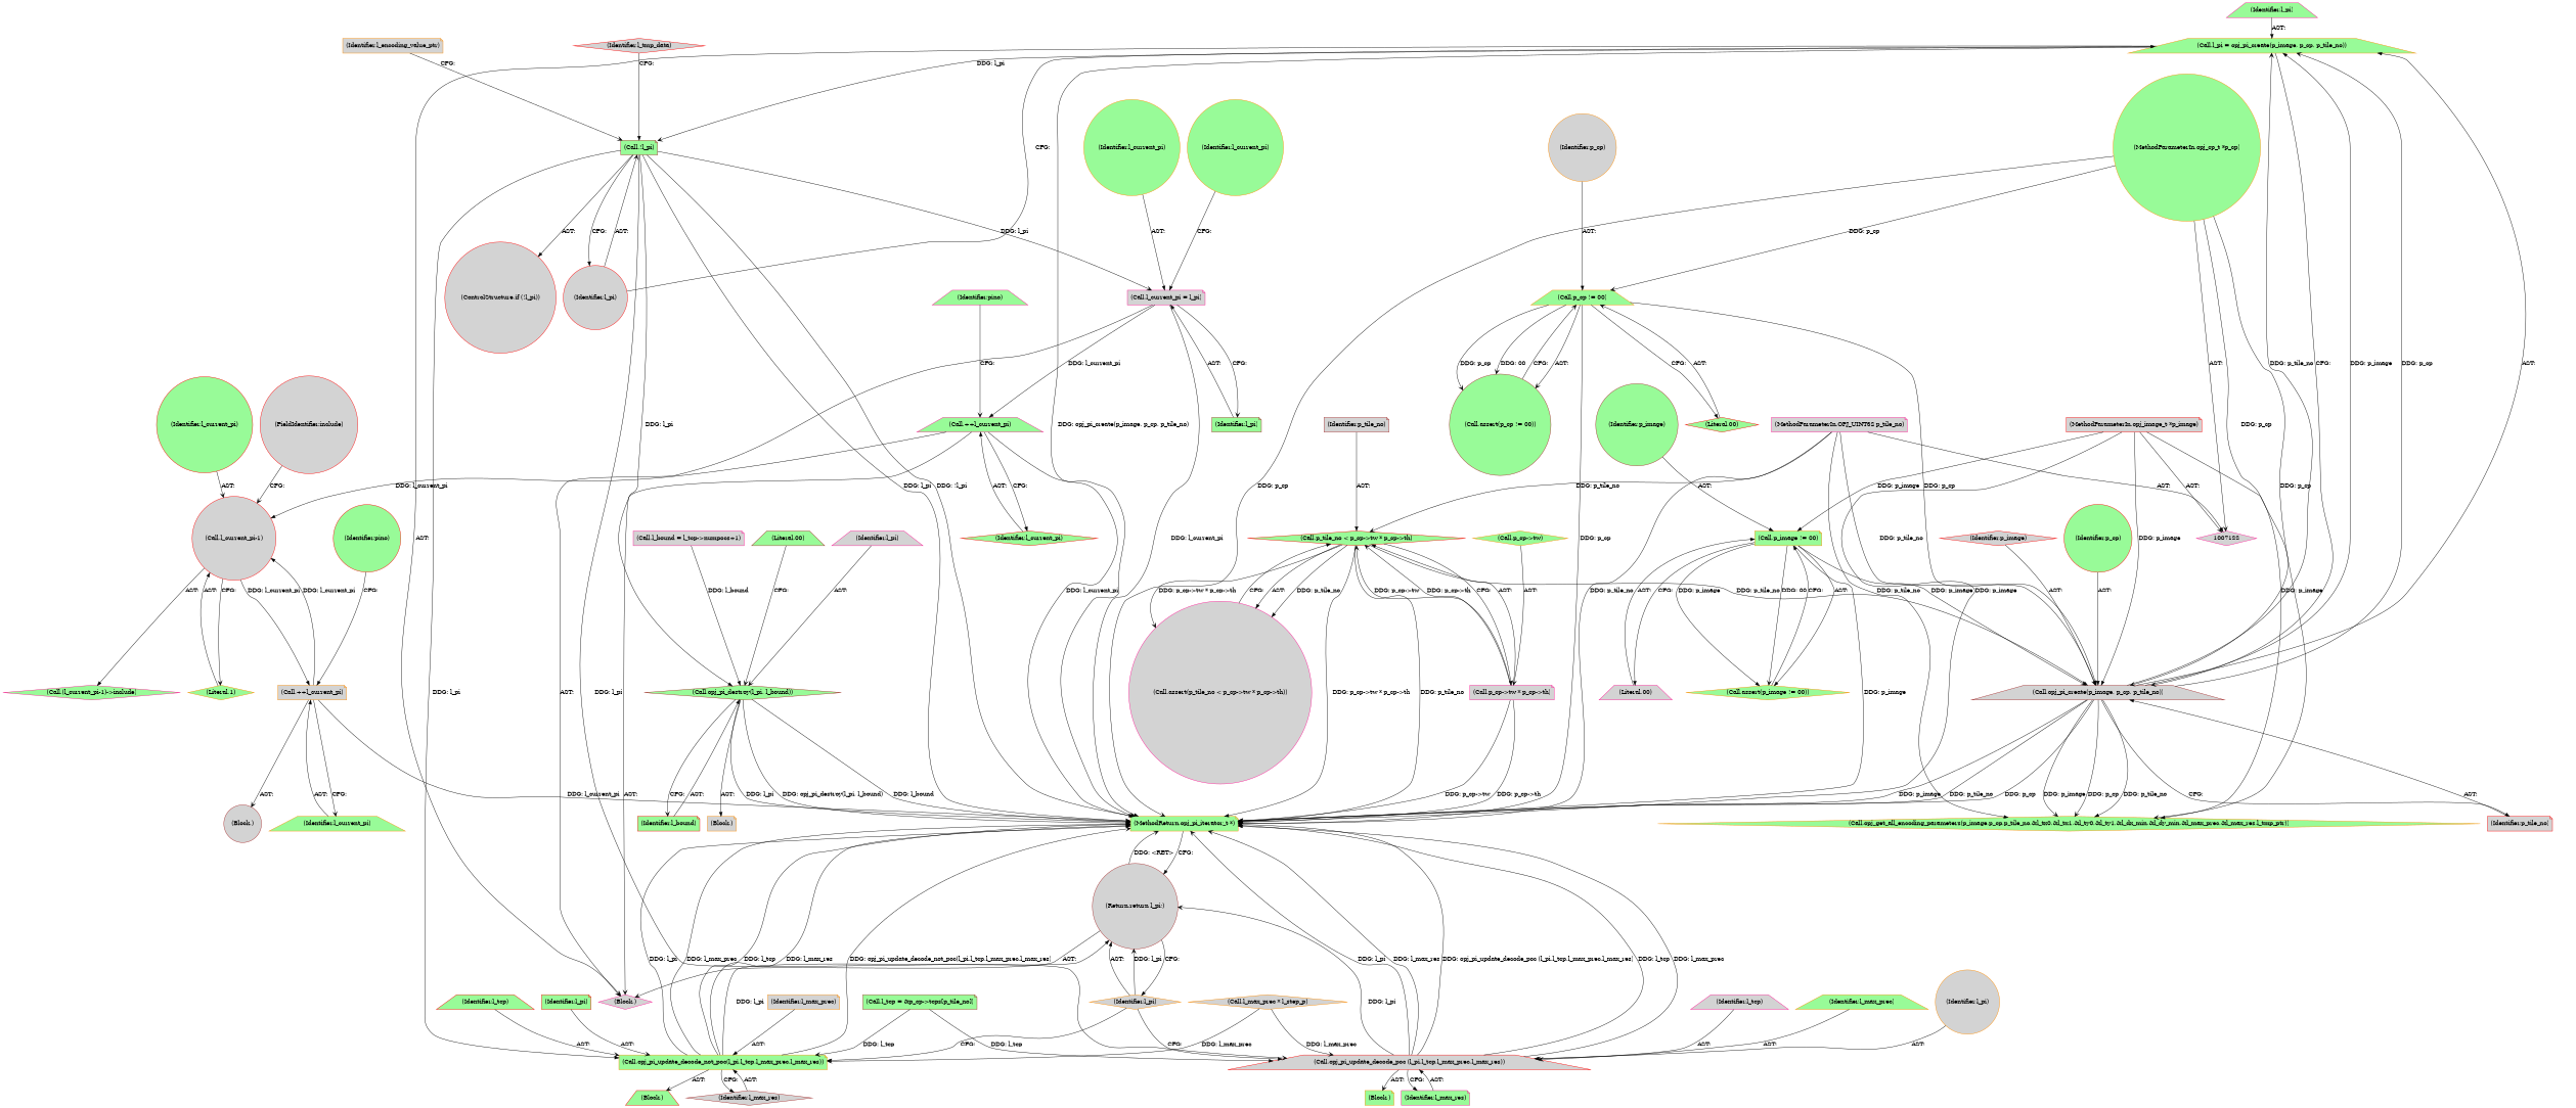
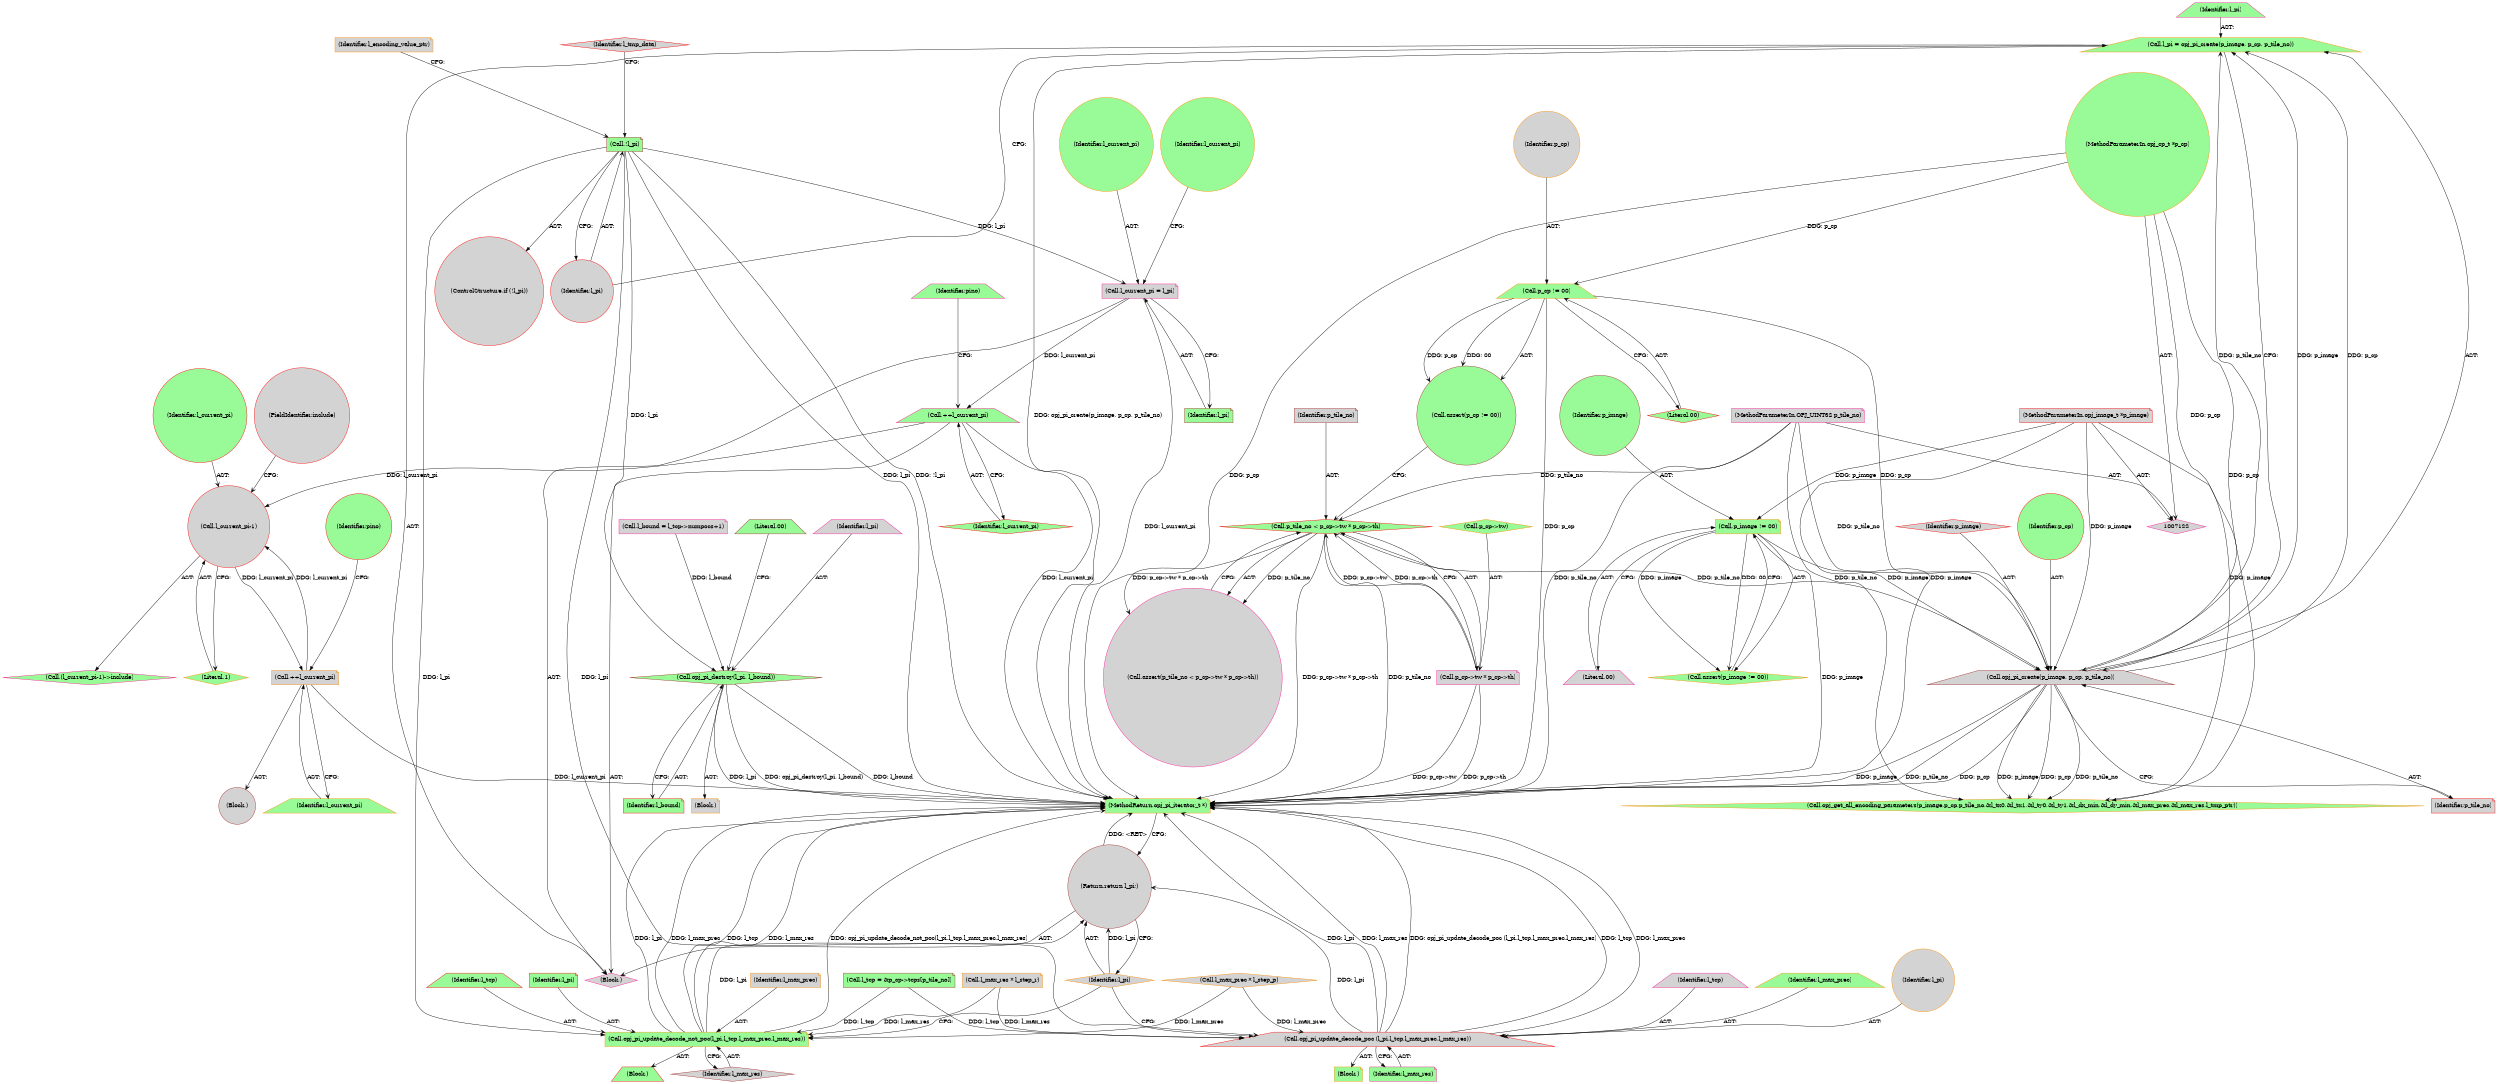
  digraph {
    node [color=darkorange fillcolor=palegreen shape=note style=filled]
    edge [arrowhead=normal]
    n1 [label="(Call,l_pi = opj_pi_create(p_image, p_cp, p_tile_no))" shape=trapezium]
    n2 [color=brown fillcolor=lightgrey label="(Call,opj_pi_create(p_image, p_cp, p_tile_no))" shape=trapezium]
    n3 [color=brown label="(Call,!l_pi)"]
    n4 [label="(MethodReturn,opj_pi_iterator_t *)"]
    n5 [color=deeppink fillcolor=lightgrey label="(Block,)" shape=diamond]
    n6 [color=red fillcolor=lightgrey label="(Identifier,p_tile_no)"]
    n7 [label="(Call,opj_get_all_encoding_parameters(p_image,p_cp,p_tile_no,&l_tx0,&l_tx1,&l_ty0,&l_ty1,&l_dx_min,&l_dy_min,&l_max_prec,&l_max_res,l_tmp_ptr))" shape=diamond]
    n8 [color=deeppink fillcolor=lightgrey label="(Call,l_current_pi = l_pi)"]
    n9 [color=brown label="(Call,opj_pi_destroy(l_pi, l_bound))" shape=diamond]
    n10 [color=red fillcolor=lightgrey label="(Call,opj_pi_update_decode_poc (l_pi,l_tcp,l_max_prec,l_max_res))" shape=trapezium]
    n11 [label="(Call,opj_pi_update_decode_not_poc(l_pi,l_tcp,l_max_prec,l_max_res))"]
    n12 [color=red fillcolor=lightgrey label="(Identifier,l_pi)" shape=circle]
    n13 [color=red fillcolor=lightgrey label="(ControlStructure,if (!l_pi))" shape=circle]
    n14 [color=brown fillcolor=lightgrey label="(Return,return l_pi;)" shape=circle]
    n15 [label="(Call,p_image != 00)"]
    n16 [color=deeppink fillcolor=lightgrey label="(Literal,00)" shape=trapezium]
    n17 [label="(Call,assert(p_image != 00))" shape=diamond]
    n18 [color=red fillcolor=lightgrey label="(MethodParameterIn,opj_image_t *p_image)"]
    n19 [color=deeppink fillcolor=lightgrey label=1007122 shape=diamond]
    n20 [label="(Call,p_cp != 00)" shape=trapezium]
    n21 [color=brown label="(Call,assert(p_cp != 00))" shape=circle]
    n22 [color=red label="(Literal,00)" shape=diamond]
    n23 [label="(MethodParameterIn,opj_cp_t *p_cp)" shape=circle]
    n24 [color=red label="(Call,p_tile_no < p_cp->tw * p_cp->th)" shape=diamond]
    n25 [color=deeppink fillcolor=lightgrey label="(Call,p_cp->tw * p_cp->th)"]
    n26 [color=deeppink fillcolor=lightgrey label="(Call,assert(p_tile_no < p_cp->tw * p_cp->th))" shape=circle]
    n27 [color=deeppink fillcolor=lightgrey label="(MethodParameterIn,OPJ_UINT32 p_tile_no)"]
    n28 [color=deeppink label="(Call,++l_current_pi)" shape=trapezium]
    n29 [color=brown label="(Identifier,l_pi)"]
    n30 [fillcolor=lightgrey label="(Block,)"]
    n31 [color=red label="(Identifier,l_bound)"]
    n32 [label="(Block,)"]
    n33 [color=deeppink label="(Identifier,l_max_res)"]
    n34 [color=red label="(Block,)" shape=trapezium]
    n35 [color=brown fillcolor=lightgrey label="(Identifier,l_max_res)" shape=diamond]
    n36 [color=red fillcolor=lightgrey label="(Call,l_current_pi-1)" shape=circle]
    n37 [color=red label="(Identifier,l_current_pi)" shape=diamond]
    n38 [fillcolor=lightgrey label="(Call,++l_current_pi)"]
    n39 [label="(Literal,1)" shape=diamond]
    n40 [color=deeppink label="(Call,(l_current_pi-1)->include)" shape=diamond]
    n41 [color=brown fillcolor=lightgrey label="(Block,)" shape=circle]
    n42 [label="(Identifier,l_current_pi)" shape=trapezium]
    n43 [fillcolor=lightgrey label="(Identifier,l_pi)" shape=diamond]
    n44 [label="(Identifier,l_current_pi)" shape=circle]
    n45 [color=red fillcolor=lightgrey label="(Identifier,p_image)" shape=diamond]
    n46 [fillcolor=lightgrey label="(Identifier,l_encoding_value_ptr)"]
    n47 [color=deeppink fillcolor=lightgrey label="(Identifier,l_tcp)" shape=trapezium]
    n48 [label="(Identifier,l_max_prec)" shape=trapezium]
    n49 [color=deeppink fillcolor=lightgrey label="(Call,l_bound = l_tcp->numpocs+1)"]
    n50 [color=deeppink label="(Identifier,l_pi)" shape=trapezium]
    n51 [color=red label="(Identifier,p_cp)" shape=circle]
    n52 [color=red label="(Identifier,l_tcp)" shape=trapezium]
    n53 [fillcolor=lightgrey label="(Identifier,l_pi)" shape=circle]
    n54 [fillcolor=lightgrey label="(Identifier,l_max_prec)"]
    n55 [color=brown label="(Literal,00)" shape=trapezium]
    n56 [color=brown label="(Identifier,p_image)" shape=circle]
    n57 [color=red label="(Identifier,l_current_pi)" shape=circle]
    n58 [color=red label="(Identifier,pino)" shape=circle]
    n59 [label="(Call,p_cp->tw)" shape=diamond]
    n60 [fillcolor=lightgrey label="(Identifier,p_cp)" shape=circle]
    n61 [fillcolor=lightgrey label="(Call,l_max_prec * l_step_p)" shape=diamond]
    n62 [color=brown fillcolor=lightgrey label="(Identifier,p_tile_no)"]
    n63 [color=brown label="(Call,l_tcp = &p_cp->tcps[p_tile_no])"]
+   n64 [fillcolor=lightgrey label="(Call,l_max_res * l_step_r)"]
    n65 [label="(Identifier,l_current_pi)" shape=circle]
    n66 [color=red fillcolor=lightgrey label="(Identifier,l_tmp_data)" shape=diamond]
    n67 [color=red fillcolor=lightgrey label="(FieldIdentifier,include)" shape=circle]
    n68 [color=red label="(Identifier,l_pi)"]
    n69 [color=deeppink fillcolor=lightgrey label="(Identifier,l_pi)" shape=trapezium]
    n70 [color=deeppink label="(Identifier,pino)" shape=trapezium]
    n1 -> n2 [arrowhead=vee label="CFG: "]
-   n1 -> n3 [arrowhead=vee label="DDG: l_pi"]
    n1 -> n4 [arrowhead=vee label="DDG: opj_pi_create(p_image, p_cp, p_tile_no)"]
    n1 -> n5 [arrowhead=vee label="AST: "]
    n2 -> n1 [label="AST: "]
    n2 -> n1 [label="DDG: p_image"]
    n2 -> n1 [arrowhead=vee label="DDG: p_cp"]
    n2 -> n1 [arrowhead=vee label="DDG: p_tile_no"]
    n2 -> n4 [arrowhead=vee label="DDG: p_image"]
    n2 -> n4 [arrowhead=vee label="DDG: p_tile_no"]
    n2 -> n4 [arrowhead=vee label="DDG: p_cp"]
    n2 -> n6 [label="CFG: "]
    n2 -> n7 [arrowhead=vee label="DDG: p_image"]
    n2 -> n7 [arrowhead=vee label="DDG: p_cp"]
    n2 -> n7 [label="DDG: p_tile_no"]
    n3 -> n4 [arrowhead=vee label="DDG: l_pi"]
    n3 -> n4 [label="DDG: !l_pi"]
    n3 -> n8 [arrowhead=vee label="DDG: l_pi"]
    n3 -> n9 [label="DDG: l_pi"]
    n3 -> n10 [arrowhead=vee label="DDG: l_pi"]
    n3 -> n11 [label="DDG: l_pi"]
    n3 -> n12 [label="CFG: "]
    n3 -> n13 [label="AST: "]
    n4 -> n14 [label="CFG: "]
    n6 -> n2 [label="AST: "]
    n8 -> n4 [label="DDG: l_current_pi"]
    n8 -> n5 [arrowhead=vee label="AST: "]
    n8 -> n28 [label="DDG: l_current_pi"]
    n8 -> n29 [arrowhead=vee label="CFG: "]
    n9 -> n4 [arrowhead=vee label="DDG: l_bound"]
    n9 -> n4 [arrowhead=vee label="DDG: l_pi"]
    n9 -> n4 [label="DDG: opj_pi_destroy(l_pi, l_bound)"]
    n9 -> n30 [label="AST: "]
    n9 -> n31 [arrowhead=vee label="CFG: "]
    n10 -> n4 [arrowhead=vee label="DDG: opj_pi_update_decode_poc (l_pi,l_tcp,l_max_prec,l_max_res)"]
    n10 -> n4 [arrowhead=vee label="DDG: l_tcp"]
    n10 -> n4 [label="DDG: l_max_prec"]
    n10 -> n4 [arrowhead=vee label="DDG: l_pi"]
    n10 -> n4 [arrowhead=vee label="DDG: l_max_res"]
    n10 -> n14 [arrowhead=vee label="DDG: l_pi"]
    n10 -> n32 [arrowhead=vee label="AST: "]
    n10 -> n33 [label="CFG: "]
    n11 -> n4 [label="DDG: l_max_res"]
    n11 -> n4 [arrowhead=vee label="DDG: opj_pi_update_decode_not_poc(l_pi,l_tcp,l_max_prec,l_max_res)"]
    n11 -> n4 [label="DDG: l_pi"]
    n11 -> n4 [label="DDG: l_max_prec"]
    n11 -> n4 [arrowhead=vee label="DDG: l_tcp"]
    n11 -> n14 [label="DDG: l_pi"]
    n11 -> n34 [arrowhead=vee label="AST: "]
    n11 -> n35 [label="CFG: "]
    n12 -> n1 [label="CFG: "]
    n12 -> n3 [arrowhead=vee label="AST: "]
    n14 -> n4 [arrowhead=vee label="DDG: <RET>"]
    n14 -> n5 [arrowhead=vee label="AST: "]
    n14 -> n43 [label="CFG: "]
    n15 -> n2 [arrowhead=vee label="DDG: p_image"]
    n15 -> n4 [arrowhead=vee label="DDG: p_image"]
    n15 -> n16 [label="CFG: "]
    n15 -> n17 [label="AST: "]
    n15 -> n17 [label="DDG: p_image"]
    n15 -> n17 [arrowhead=vee label="DDG: 00"]
    n16 -> n15 [label="AST: "]
    n17 -> n15 [label="CFG: "]
    n18 -> n2 [label="DDG: p_image"]
    n18 -> n4 [arrowhead=vee label="DDG: p_image"]
    n18 -> n7 [label="DDG: p_image"]
    n18 -> n15 [label="DDG: p_image"]
    n18 -> n19 [arrowhead=vee label="AST: "]
    n20 -> n2 [label="DDG: p_cp"]
    n20 -> n4 [arrowhead=vee label="DDG: p_cp"]
    n20 -> n21 [arrowhead=vee label="AST: "]
    n20 -> n21 [arrowhead=vee label="DDG: p_cp"]
    n20 -> n21 [arrowhead=vee label="DDG: 00"]
    n20 -> n22 [label="CFG: "]
-   n21 -> n20 [arrowhead=vee label="CFG: "]
+   n21 -> n24 [arrowhead=vee label="CFG: "]
    n22 -> n20 [arrowhead=vee label="AST: "]
    n23 -> n2 [arrowhead=vee label="DDG: p_cp"]
    n23 -> n4 [arrowhead=vee label="DDG: p_cp"]
    n23 -> n7 [arrowhead=vee label="DDG: p_cp"]
    n23 -> n19 [arrowhead=vee label="AST: "]
    n23 -> n20 [arrowhead=vee label="DDG: p_cp"]
    n24 -> n2 [label="DDG: p_tile_no"]
    n24 -> n4 [label="DDG: p_cp->tw * p_cp->th"]
    n24 -> n4 [arrowhead=vee label="DDG: p_tile_no"]
    n24 -> n25 [label="CFG: "]
    n24 -> n26 [label="AST: "]
    n24 -> n26 [label="DDG: p_tile_no"]
    n24 -> n26 [arrowhead=vee label="DDG: p_cp->tw * p_cp->th"]
    n25 -> n4 [label="DDG: p_cp->tw"]
    n25 -> n4 [label="DDG: p_cp->th"]
    n25 -> n24 [label="AST: "]
    n25 -> n24 [arrowhead=vee label="DDG: p_cp->tw"]
    n25 -> n24 [arrowhead=vee label="DDG: p_cp->th"]
    n26 -> n24 [label="CFG: "]
    n27 -> n2 [label="DDG: p_tile_no"]
    n27 -> n4 [arrowhead=vee label="DDG: p_tile_no"]
    n27 -> n7 [label="DDG: p_tile_no"]
    n27 -> n19 [label="AST: "]
    n27 -> n24 [arrowhead=vee label="DDG: p_tile_no"]
    n28 -> n4 [label="DDG: l_current_pi"]
    n28 -> n5 [arrowhead=vee label="AST: "]
    n28 -> n36 [label="DDG: l_current_pi"]
    n28 -> n37 [label="CFG: "]
    n29 -> n8 [label="AST: "]
    n31 -> n9 [label="AST: "]
    n33 -> n10 [label="AST: "]
    n35 -> n11 [label="AST: "]
    n36 -> n38 [label="DDG: l_current_pi"]
    n36 -> n39 [arrowhead=vee label="CFG: "]
    n36 -> n40 [label="AST: "]
    n37 -> n28 [label="AST: "]
    n38 -> n4 [label="DDG: l_current_pi"]
    n38 -> n36 [label="DDG: l_current_pi"]
    n38 -> n41 [arrowhead=vee label="AST: "]
    n38 -> n42 [arrowhead=vee label="CFG: "]
    n39 -> n36 [label="AST: "]
    n42 -> n38 [label="AST: "]
    n43 -> n10 [label="CFG: "]
    n43 -> n11 [label="CFG: "]
    n43 -> n14 [label="AST: "]
    n43 -> n14 [arrowhead=vee label="DDG: l_pi"]
    n44 -> n8 [label="CFG: "]
    n45 -> n2 [arrowhead=vee label="AST: "]
    n46 -> n3 [arrowhead=vee label="CFG: "]
    n47 -> n10 [arrowhead=vee label="AST: "]
    n48 -> n10 [arrowhead=vee label="AST: "]
    n49 -> n9 [label="DDG: l_bound"]
    n50 -> n1 [label="AST: "]
    n51 -> n2 [label="AST: "]
    n52 -> n11 [arrowhead=vee label="AST: "]
    n53 -> n10 [label="AST: "]
    n54 -> n11 [label="AST: "]
    n55 -> n9 [arrowhead=vee label="CFG: "]
    n56 -> n15 [label="AST: "]
    n57 -> n36 [arrowhead=vee label="AST: "]
    n58 -> n38 [label="CFG: "]
    n59 -> n25 [arrowhead=vee label="AST: "]
    n60 -> n20 [label="AST: "]
    n61 -> n10 [arrowhead=vee label="DDG: l_max_prec"]
    n61 -> n11 [arrowhead=vee label="DDG: l_max_prec"]
    n62 -> n24 [label="AST: "]
    n63 -> n10 [label="DDG: l_tcp"]
    n63 -> n11 [arrowhead=vee label="DDG: l_tcp"]
+   n64 -> n10 [label="DDG: l_max_res"]
+   n64 -> n11 [arrowhead=vee label="DDG: l_max_res"]
    n65 -> n8 [label="AST: "]
    n66 -> n3 [label="CFG: "]
    n67 -> n36 [arrowhead=vee label="CFG: "]
    n68 -> n11 [arrowhead=vee label="AST: "]
    n69 -> n9 [arrowhead=vee label="AST: "]
    n70 -> n28 [arrowhead=vee label="CFG: "]
  }
